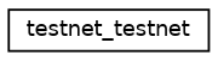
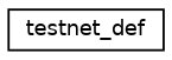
  digraph {
    rankdir=LR
-   n1 [color=black fillcolor=white fontname=Helvetica fontsize=10 height=0.2 label=testnet_testnet shape=record style=filled width=0.4]
+   n1 [color=black fillcolor=white fontname=Helvetica fontsize=10 height=0.2 label=testnet_def shape=record style=filled width=0.4]
  }
